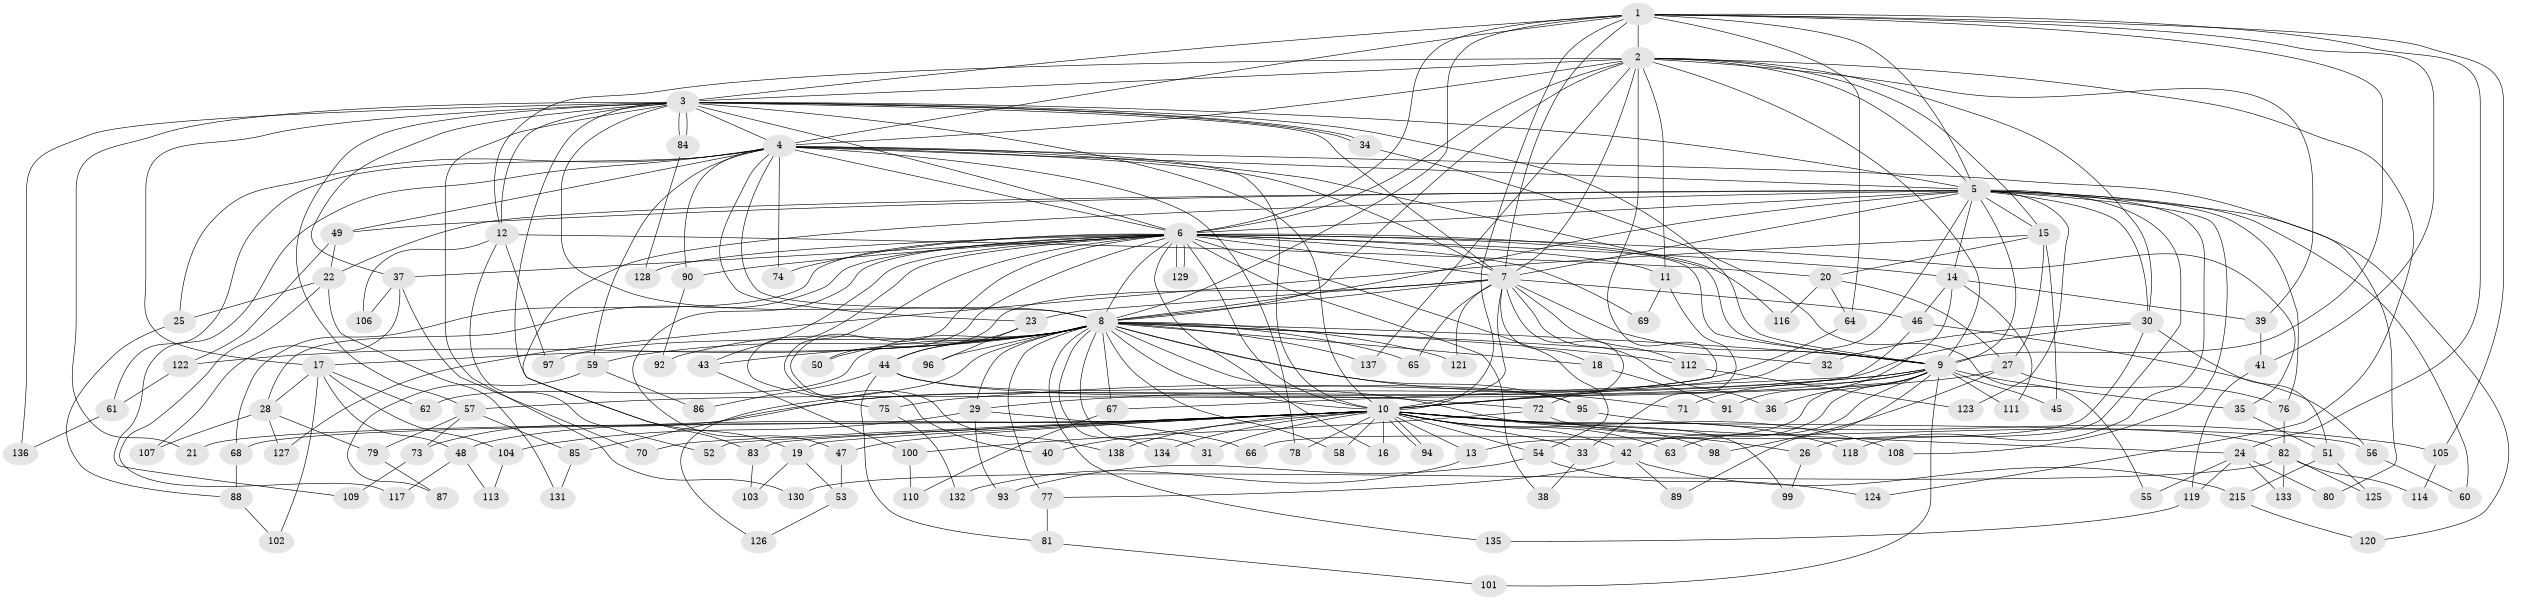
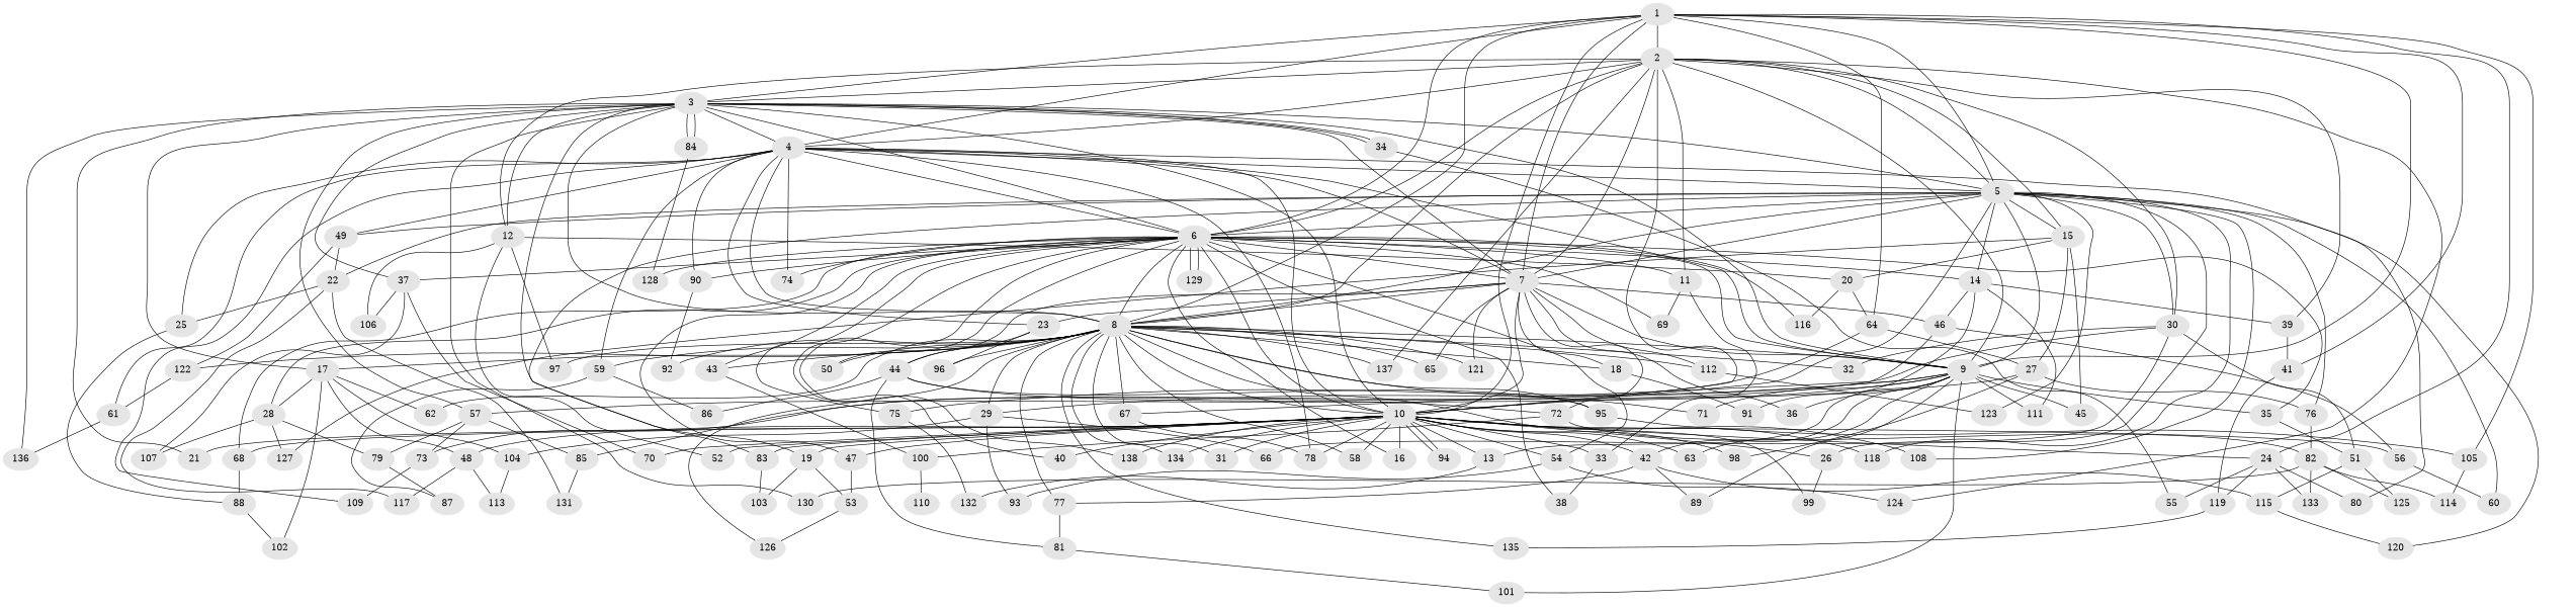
  graph {
    node [color=gray90 style=filled]
    1
    2
    3
    4
    5
    6
    7
    8
    9
    10
    24
    41
    64
    105
    11
    12
    15
    30
    39
    124
    137
    17
    19
    21
    34
    37
    57
    84
    130
    136
    23
    25
    49
    59
    61
    74
    78
    80
    90
    109
    22
    14
    26
    60
    76
    83
    108
    118
    120
    123
    16
    28
    35
    38
    40
    43
    47
    50
    54
    68
    69
    75
    116
    128
    129
    138
    18
    36
    44
    46
    65
    72
    112
    121
    29
    31
    32
    58
    62
    67
    71
    77
    92
    95
    96
    97
    99
    122
    126
    134
    135
    13
    42
    45
    63
    89
    101
    111
    33
    48
    52
    56
    70
    94
    98
    117
    131
    55
    119
    133
    85
    114
    20
    106
    27
    127
    66
    51
    73
    102
    104
    53
    103
    107
    79
    88
    86
    87
    91
    82
    100
    93
    132
    81
    110
-   115 [label=215]
+   115
    113
    125
    1 -- 2
    1 -- 3
    1 -- 4
    1 -- 5
    1 -- 6
    1 -- 7
    1 -- 8
    1 -- 9
    1 -- 10
    1 -- 24
    1 -- 41
    1 -- 64
    1 -- 105
    2 -- 3
    2 -- 4
    2 -- 5
    2 -- 6
    2 -- 7
    2 -- 8
    2 -- 9
    2 -- 10
    2 -- 11
    2 -- 12
    2 -- 15
    2 -- 30
    2 -- 39
    2 -- 124
    2 -- 137
    3 -- 4
    3 -- 5
    3 -- 6
    3 -- 7
    3 -- 8
    3 -- 9
    3 -- 10
    3 -- 12
    3 -- 17
    3 -- 19
    3 -- 21
    3 -- 34
    3 -- 34
    3 -- 37
    3 -- 57
    3 -- 84
    3 -- 84
    3 -- 130
    3 -- 136
    4 -- 5
    4 -- 6
    4 -- 7
    4 -- 8
    4 -- 9
    4 -- 10
    4 -- 23
    4 -- 25
    4 -- 49
    4 -- 59
    4 -- 61
    4 -- 74
    4 -- 78
    4 -- 80
    4 -- 90
    4 -- 109
    5 -- 6
    5 -- 7
    5 -- 8
    5 -- 9
    5 -- 10
    5 -- 15
    5 -- 30
    5 -- 49
    5 -- 22
    5 -- 14
    5 -- 26
    5 -- 60
    5 -- 76
    5 -- 83
    5 -- 108
    5 -- 118
    5 -- 120
    5 -- 123
    6 -- 7
    6 -- 8
    6 -- 9
    6 -- 10
    6 -- 11
    6 -- 37
    6 -- 74
    6 -- 90
    6 -- 14
    6 -- 16
    6 -- 28
    6 -- 35
    6 -- 38
    6 -- 40
    6 -- 43
    6 -- 47
    6 -- 50
    6 -- 54
    6 -- 68
    6 -- 69
    6 -- 75
    6 -- 116
    6 -- 128
    6 -- 129
    6 -- 129
    6 -- 138
    7 -- 8
    7 -- 9
    7 -- 10
    7 -- 23
    7 -- 18
    7 -- 36
    7 -- 44
    7 -- 46
    7 -- 65
    7 -- 72
    7 -- 112
    7 -- 121
    8 -- 9
    8 -- 10
    8 -- 137
    8 -- 17
    8 -- 59
    8 -- 43
    8 -- 50
    8 -- 18
    8 -- 65
    8 -- 112
    8 -- 121
    8 -- 29
    8 -- 31
    8 -- 32
    8 -- 58
    8 -- 62
    8 -- 67
    8 -- 71
    8 -- 77
    8 -- 92
    8 -- 95
    8 -- 96
    8 -- 97
    8 -- 99
    8 -- 122
    8 -- 126
    8 -- 134
    8 -- 135
    9 -- 10
    9 -- 35
    9 -- 75
    9 -- 36
    9 -- 29
    9 -- 71
    9 -- 13
    9 -- 42
    9 -- 45
    9 -- 63
    9 -- 89
    9 -- 101
    9 -- 111
    10 -- 24
    10 -- 19
    10 -- 21
    10 -- 78
    10 -- 26
    10 -- 83
    10 -- 108
    10 -- 118
    10 -- 16
    10 -- 40
    10 -- 47
    10 -- 54
    10 -- 68
    10 -- 138
    10 -- 31
    10 -- 58
    10 -- 134
    10 -- 13
    10 -- 42
    10 -- 63
    10 -- 33
    10 -- 48
    10 -- 52
    10 -- 56
    10 -- 70
    10 -- 94
    10 -- 94
    10 -- 98
    24 -- 80
    24 -- 55
    24 -- 119
    24 -- 133
    41 -- 119
    64 -- 85
    105 -- 114
    11 -- 69
    11 -- 33
    12 -- 97
    12 -- 52
    12 -- 20
    12 -- 106
    15 -- 45
    15 -- 20
    15 -- 27
    15 -- 127
    30 -- 32
    30 -- 66
    30 -- 51
    30 -- 73
    39 -- 41
    17 -- 28
    17 -- 62
    17 -- 48
    17 -- 102
    17 -- 104
    19 -- 53
    19 -- 103
    34 -- 55
    37 -- 70
    37 -- 106
    37 -- 107
    57 -- 85
    57 -- 73
    57 -- 79
    84 -- 128
    23 -- 44
    23 -- 96
    25 -- 88
    49 -- 22
    49 -- 122
    59 -- 86
    59 -- 87
    61 -- 136
    90 -- 92
    22 -- 25
    22 -- 117
    22 -- 131
    14 -- 39
    14 -- 46
    14 -- 111
    14 -- 91
    26 -- 99
    76 -- 82
    83 -- 103
    28 -- 127
    28 -- 107
    28 -- 79
    35 -- 51
    43 -- 100
    47 -- 53
    54 -- 124
    54 -- 93
    68 -- 88
    75 -- 132
    18 -- 91
    44 -- 72
    44 -- 95
    44 -- 86
    44 -- 81
    46 -- 67
    46 -- 56
    72 -- 82
    72 -- 100
    112 -- 123
    29 -- 66
    29 -- 104
    29 -- 93
-   67 -- 110
+   67 -- 78
    77 -- 81
    95 -- 105
    122 -- 61
    13 -- 132
    42 -- 77
    42 -- 89
    42 -- 115
    33 -- 38
    48 -- 117
    48 -- 113
    56 -- 60
    119 -- 135
    85 -- 131
    20 -- 64
    20 -- 116
-   20 -- 27
+   64 -- 27
    27 -- 57
    27 -- 76
    27 -- 98
    51 -- 115
    51 -- 125
    73 -- 109
    104 -- 113
    53 -- 126
    79 -- 87
    88 -- 102
    82 -- 130
    82 -- 133
    82 -- 114
    82 -- 125
    100 -- 110
    81 -- 101
    115 -- 120
  }
